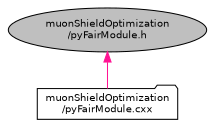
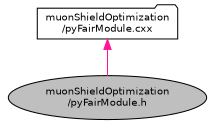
  digraph {
    node [color=black fontname=Helvetica fontsize=10 style=filled]
    n1 [fillcolor=grey75 fontcolor=black height=0.2 label="muonShieldOptimization\l/pyFairModule.h" shape=ellipse width=0.4]
    n2 [fillcolor=white height=0.2 label="muonShieldOptimization\l/pyFairModule.cxx" shape=folder width=0.4]
-   n1 -> n2 [color=deeppink dir=back fontname=Helvetica fontsize=10 labelfontname=Helvetica labelfontsize=10 style=solid]
+   n2 -> n1 [color=deeppink dir=back fontname=Helvetica fontsize=10 labelfontname=Helvetica labelfontsize=10 style=solid]
  }
